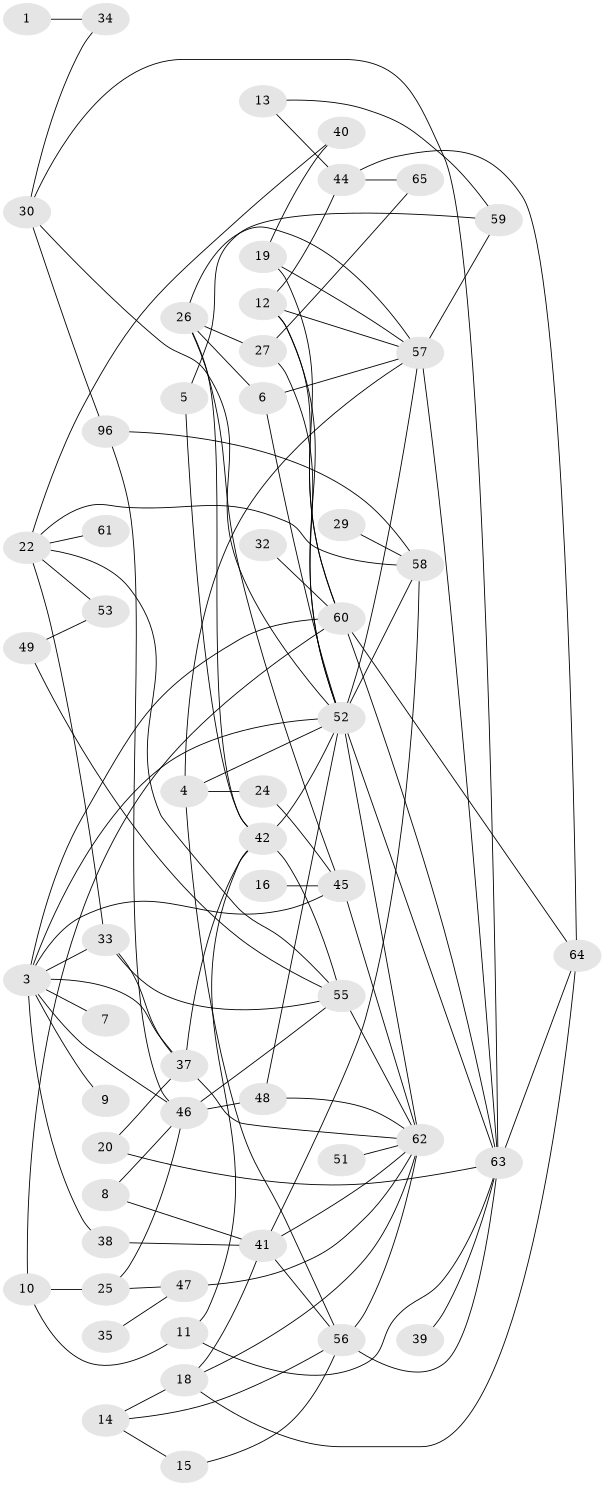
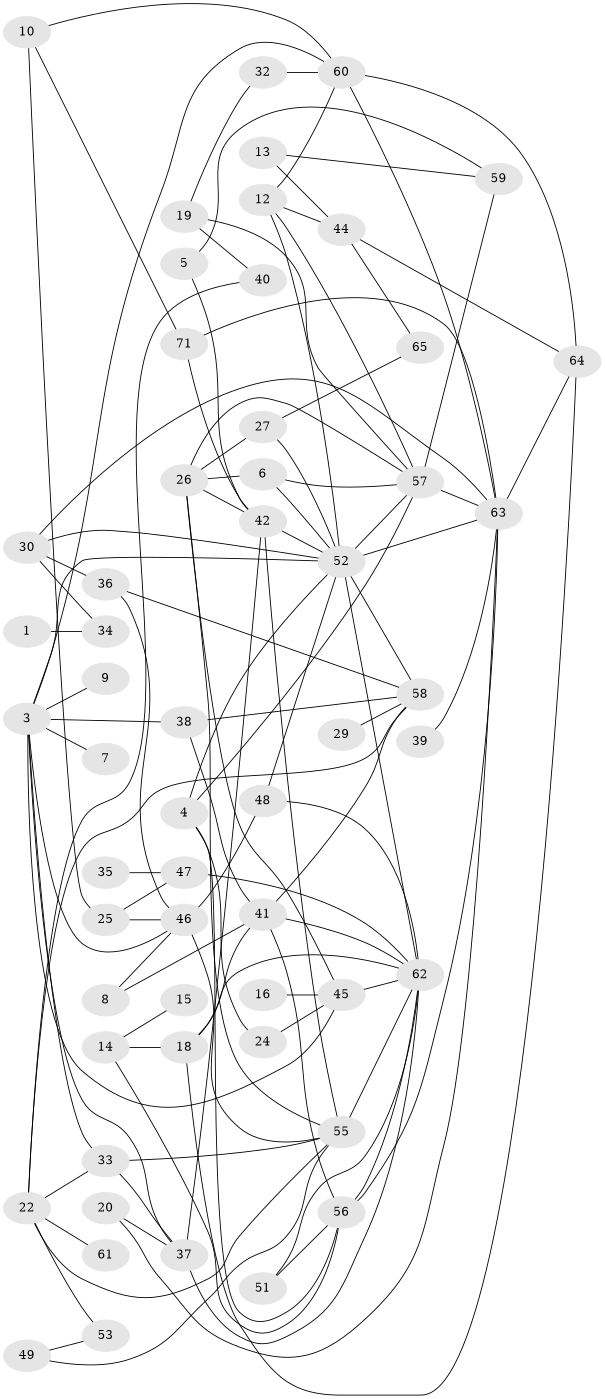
  graph {
    rankdir=LR
    node [color=gray90 style=filled]
    edge [weight=1.0]
    1
    34
    3
    7
    9
    33
    37
    38
    45
    46
    52
    60
    55
    42
    62
    41
    58
    48
    57
    63
    64
    4
    n23 [label=24]
    56
    59
    5
    6
    8
    10
-   11
+   11 [label=71]
    25
    47
    12
    44
    65
    13
    14
    15
    18
    16
    19
    40
    20
    22
    53
    61
    26
    27
    29
    30
-   36 [label=96]
+   36
    32
    35
    39
    49
    51
    1 -- 34
    3 -- 7
    3 -- 9
    3 -- 33
    3 -- 37
    3 -- 38 [weight=2.0]
    3 -- 45
    3 -- 46
    3 -- 52 [weight=2.0]
    3 -- 60
    33 -- 37
    33 -- 55
    37 -- 42
    37 -- 62
    38 -- 41
+   38 -- 58
    45 -- 62
    46 -- 55
    46 -- 48
    52 -- 62
    52 -- 58
    52 -- 57
    52 -- 63
    60 -- 63
    60 -- 64
    55 -- 62
    42 -- 52
    42 -- 55
    41 -- 62
    41 -- 58
    41 -- 56
    48 -- 52
    48 -- 62
    57 -- 63
    57 -- 59
    63 -- 64
    4 -- 52
    4 -- 57
    4 -- n23
    4 -- 56
    n23 -- 45
    56 -- 62
    56 -- 63 [weight=2.0]
    5 -- 42
    5 -- 59
    6 -- 52
    6 -- 57
    8 -- 46
    8 -- 41
    10 -- 60
    10 -- 11
    10 -- 25
    11 -- 42
    11 -- 63
    25 -- 46
    25 -- 47
    47 -- 62
    12 -- 52
    12 -- 60
    12 -- 57
    12 -- 44
    44 -- 64
    44 -- 65
    13 -- 59
    13 -- 44
    14 -- 56
    14 -- 15
    14 -- 18
    18 -- 62
    18 -- 41
    18 -- 64
    16 -- 45
-   19 -- 60
+   19 -- 32
    19 -- 57
    19 -- 40
    20 -- 37
    20 -- 63
    22 -- 33
    22 -- 55
    22 -- 58
    22 -- 40
    22 -- 53
    22 -- 61
    26 -- 45
+   26 -- 55
    26 -- 42
    26 -- 57
    26 -- 6
    26 -- 27
    27 -- 52
    27 -- 65
    29 -- 58
    30 -- 34
    30 -- 52
    30 -- 63
    30 -- 36
    36 -- 46
    36 -- 58
    32 -- 60
    35 -- 47
    39 -- 63
    49 -- 55
    49 -- 53
    51 -- 62
-   15 -- 56
+   51 -- 56
  }
